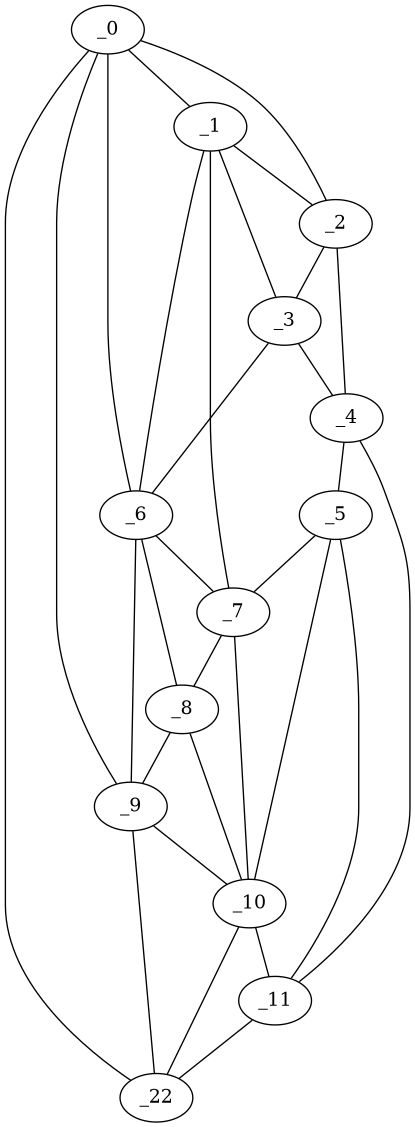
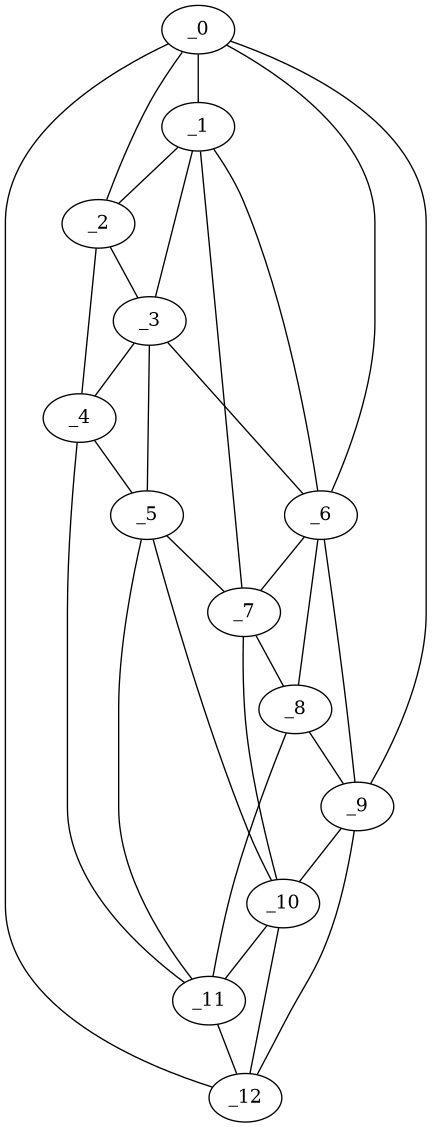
  graph {
    node [x=94 y=50]
    edge [valence=2]
    _0 [x=5 y=52]
    _1 [x=16]
    _2 [x=39 y=42]
    _6 [y=69]
    _9 [x=106 y=75]
-   _12 [x=126 y=83 label=_22]
+   _12 [x=126 y=83]
    _3 [x=79 y=56]
    _7 [x=96 y=64]
    _4 [x=90 y=40]
    _8 [x=100 y=71]
    _10 [x=116 y=70]
    _5
    _11 [x=126 y=62]
    _0 -- _1
    _0 -- _2 [valence=1]
    _0 -- _6
    _0 -- _9
    _0 -- _12 [valence=1]
    _1 -- _2
    _1 -- _6
    _1 -- _3
    _1 -- _7
    _2 -- _3 [valence=1]
    _2 -- _4 [valence=1]
    _6 -- _9
    _6 -- _7
    _6 -- _8
    _9 -- _12
    _9 -- _10
    _3 -- _6
    _3 -- _4
+   _3 -- _5 [valence=1]
    _7 -- _8 [valence=1]
    _7 -- _10
    _4 -- _5
    _4 -- _11 [valence=1]
    _8 -- _9 [valence=1]
-   _8 -- _10
+   _8 -- _11
    _10 -- _12 [valence=1]
    _10 -- _11
    _5 -- _7
    _5 -- _10 [valence=1]
    _5 -- _11 [valence=1]
    _11 -- _12 [valence=1]
  }
